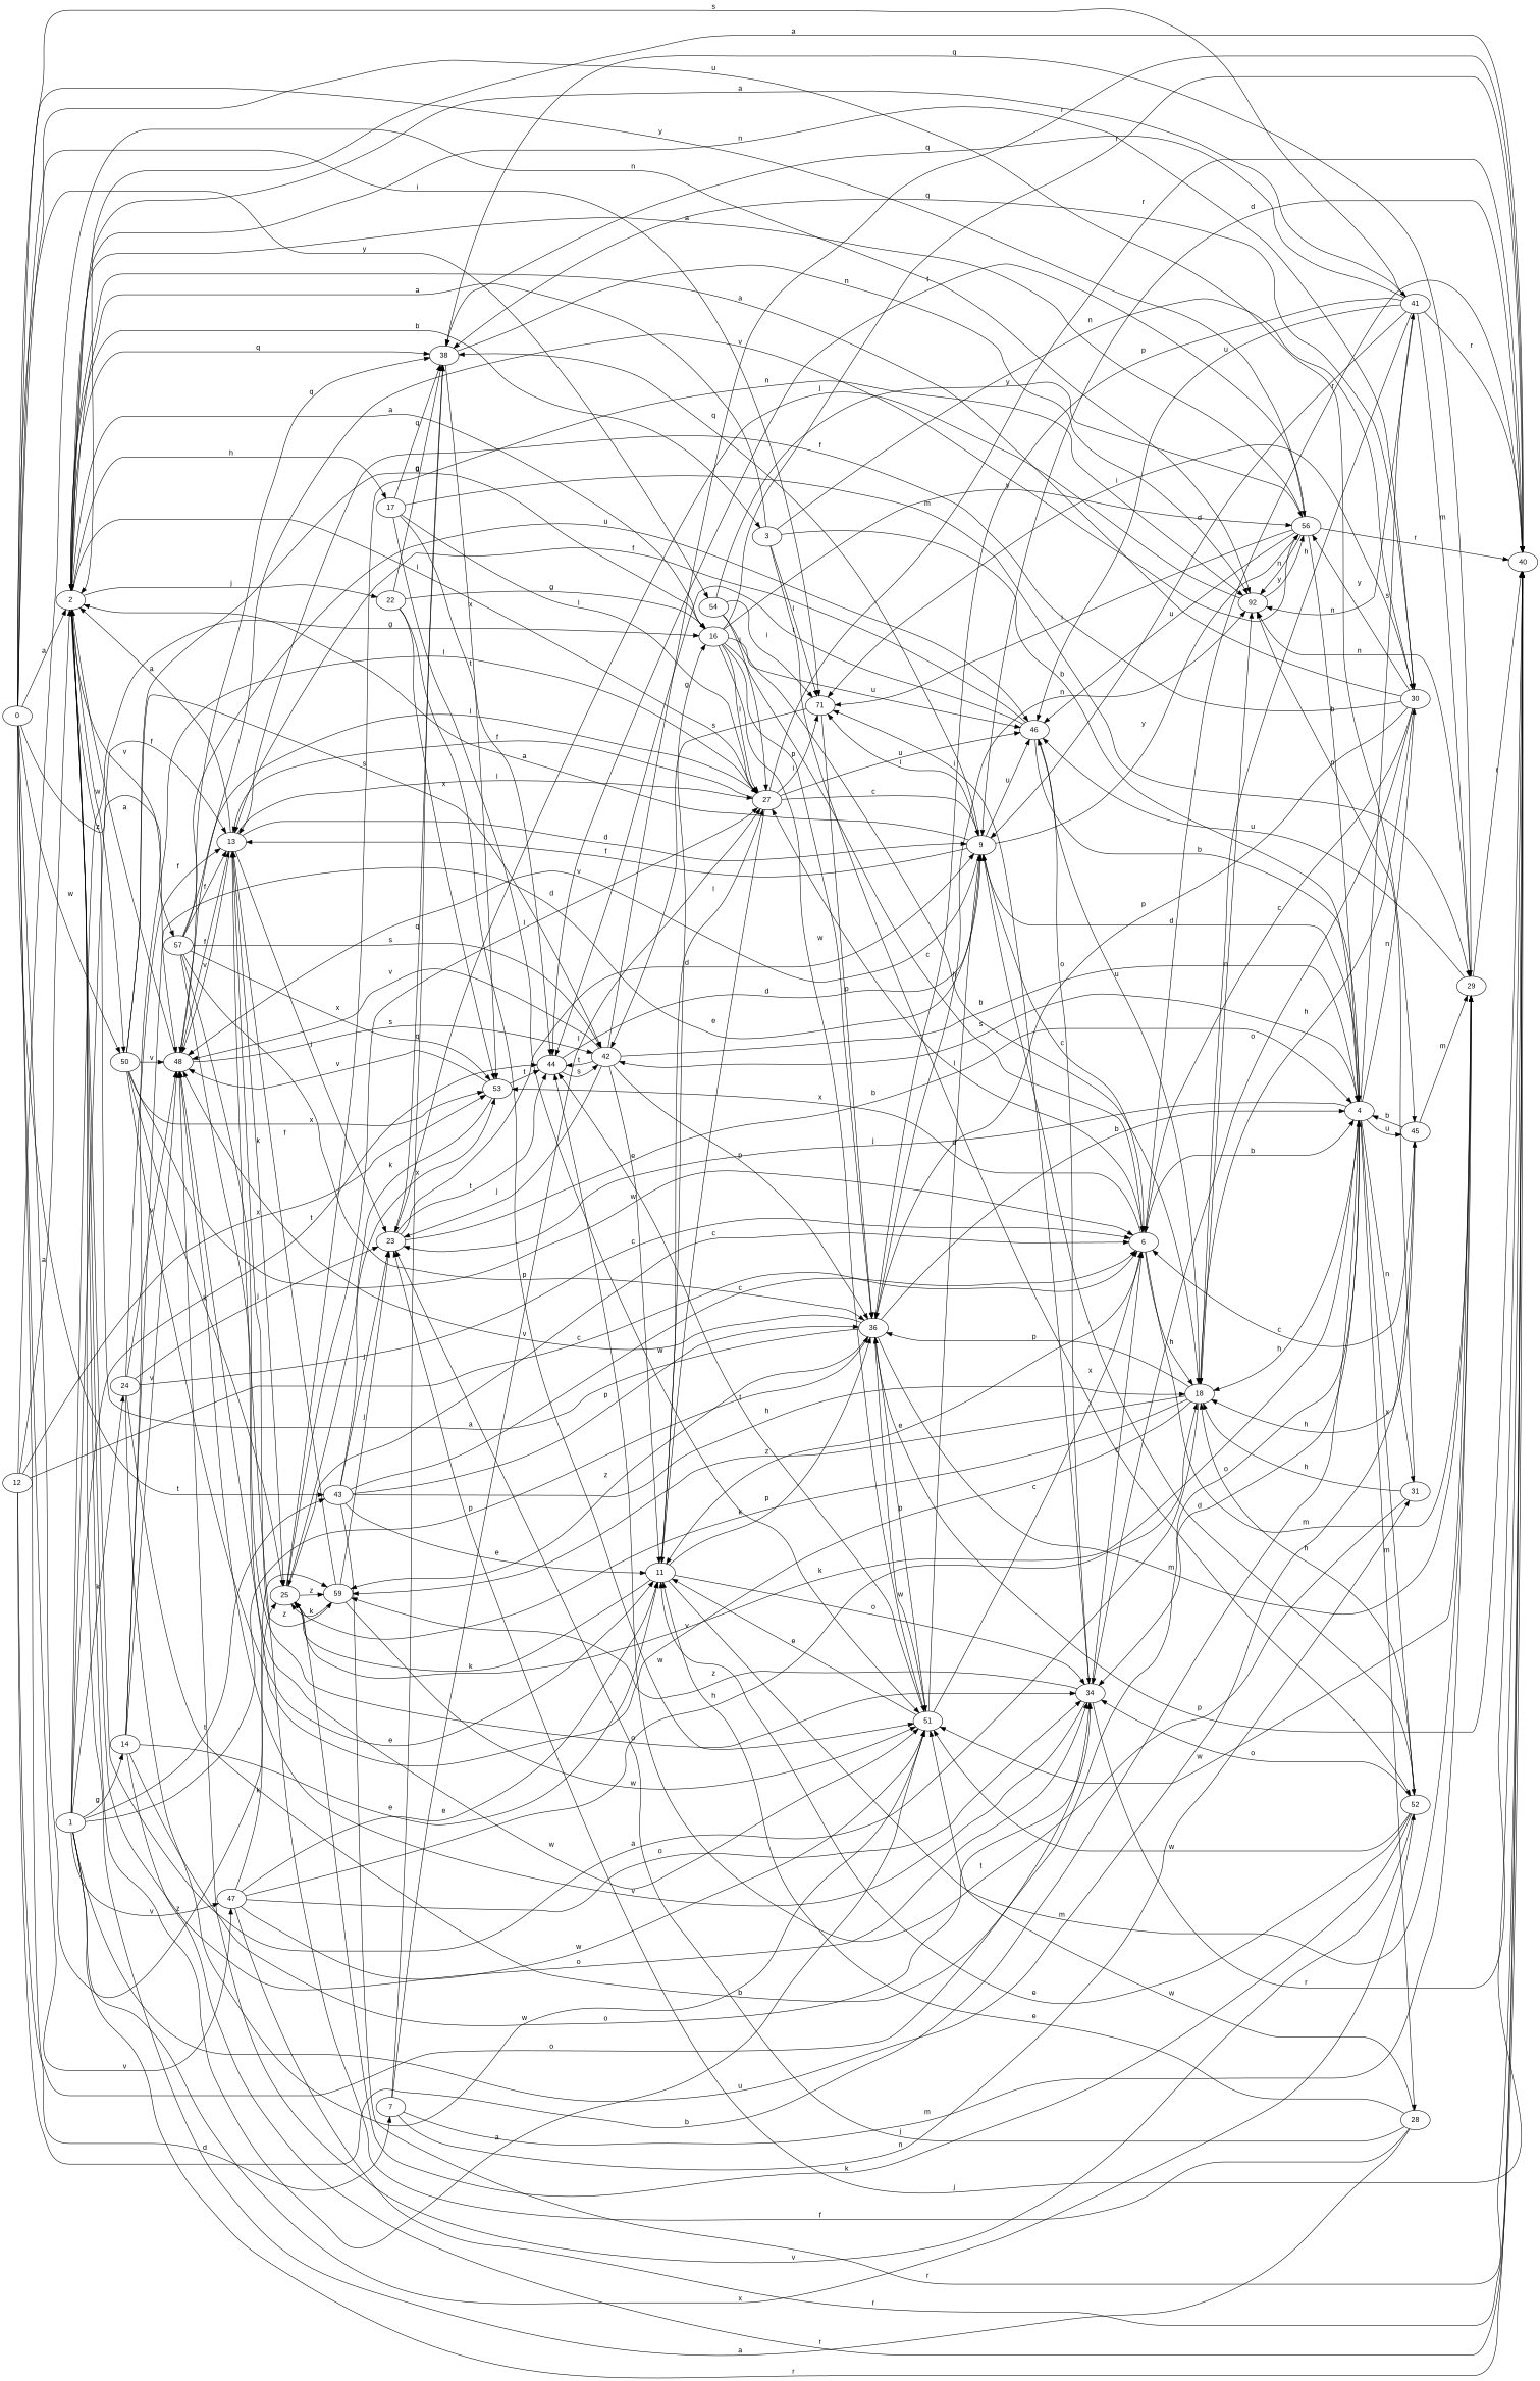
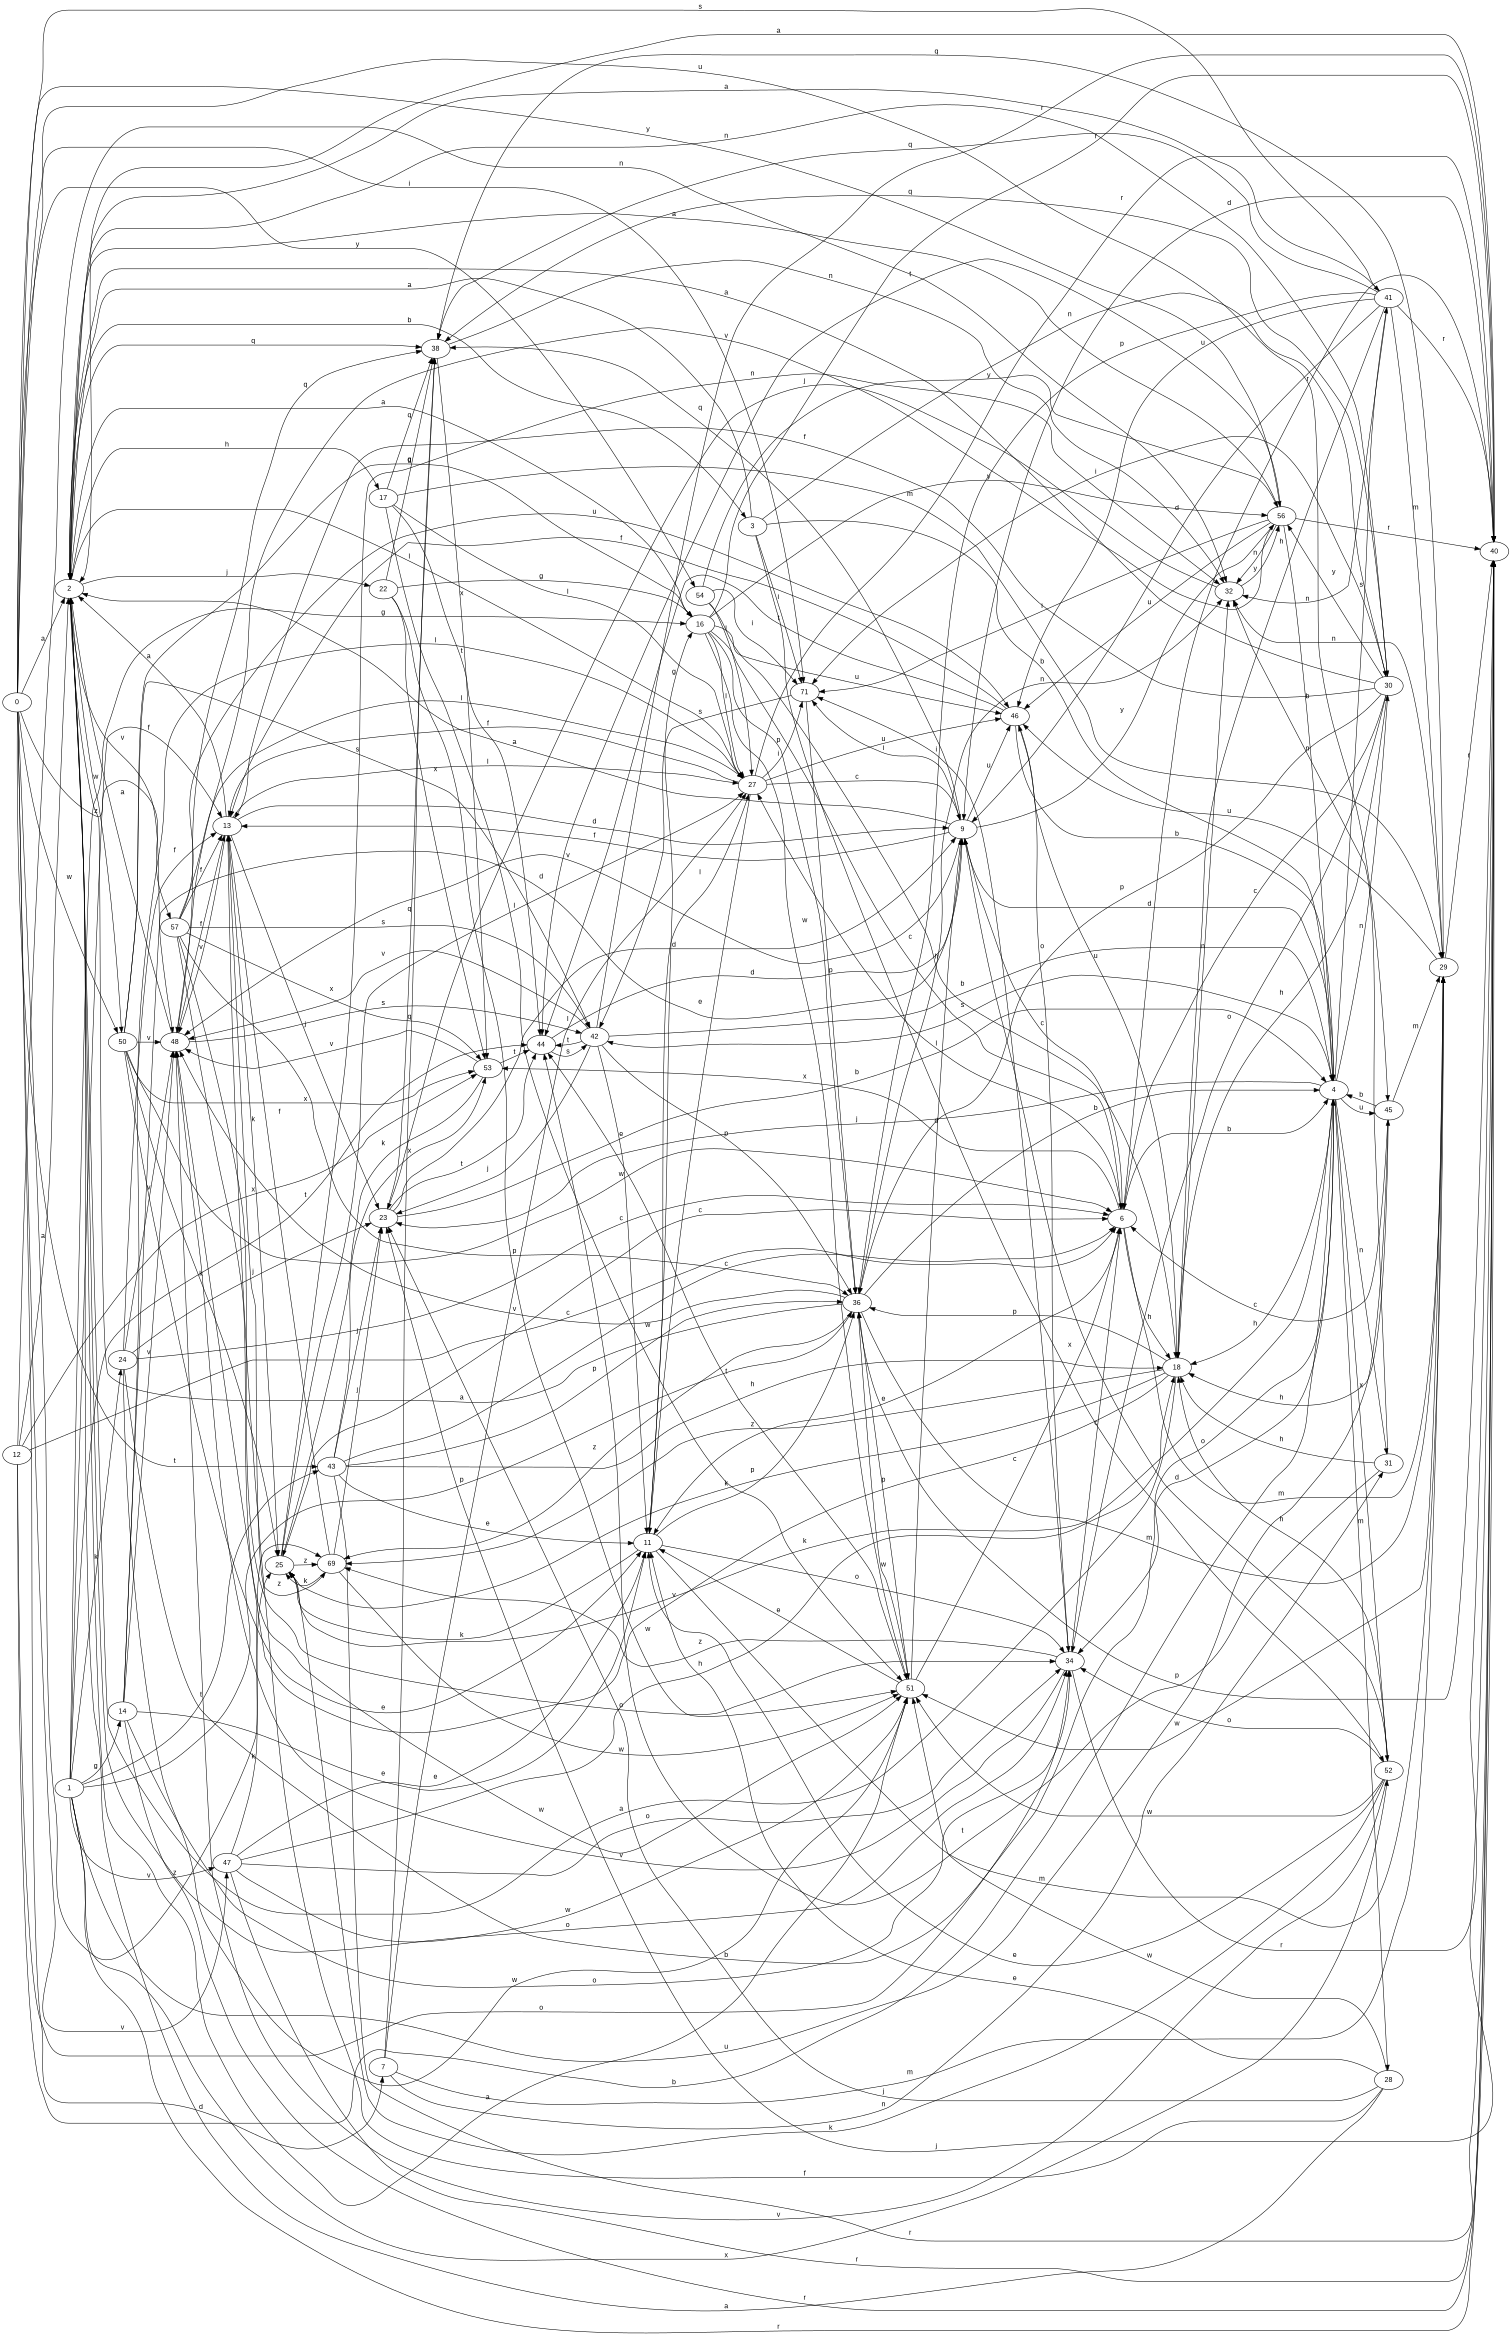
  strict digraph {
    fontname="Liberation Sans"
    rankdir=LR
    node [fontname="Liberation Sans"]
    edge [fontname="Liberation Sans"]
    0
    2
    7
    n4 [label=71]
    41
    43
    45
    47
    50
    54
    56
    57
-   59
+   59 [label=69]
    3
    17
    22
    27
    30
    34
    38
    48
    31
    29
    12
    4
    6
    53
-   32 [label=92]
+   32
    36
    42
    40
    9
    18
    46
    23
    11
    25
    51
    16
    44
    13
    1
    14
    24
    52
    28
    0 -> 2 [label=a]
    0 -> 7 [label=d]
    0 -> n4 [label=i]
    0 -> 41 [label=s]
    0 -> 43 [label=t]
    0 -> 45 [label=u]
    0 -> 47 [label=v]
    0 -> 50 [label=w]
    0 -> 54 [label=y]
    0 -> 56 [label=y]
    0 -> 57 [label=z]
    0 -> 59 [label=z]
    2 -> 50 [label=w]
    2 -> 3 [label=b]
    2 -> 17 [label=h]
    2 -> 22 [label=j]
    2 -> 27 [label=l]
    2 -> 30 [label=n]
    2 -> 34 [label=o]
    2 -> 38 [label=q]
    2 -> 48 [label=v]
    7 -> 27 [label=l]
    7 -> 38 [label=q]
    7 -> 31 [label=n]
    7 -> 29 [label=m]
    n4 -> 36 [label=p]
    n4 -> 42 [label=s]
    41 -> 2 [label=a]
    41 -> 38 [label=q]
    41 -> 29 [label=m]
    41 -> 32 [label=n]
    41 -> 36 [label=p]
    41 -> 40 [label=r]
    41 -> 9 [label=d]
    41 -> 18 [label=h]
    41 -> 46 [label=u]
    43 -> 6 [label=c]
    43 -> 53 [label=x]
    43 -> 36 [label=p]
    43 -> 40 [label=r]
    43 -> 18 [label=h]
    43 -> 23 [label=j]
    43 -> 11 [label=e]
    45 -> 29 [label=m]
    45 -> 4 [label=b]
    45 -> 6 [label=c]
    45 -> 18 [label=h]
    47 -> 34 [label=o]
    47 -> 40 [label=r]
    47 -> 18 [label=h]
    47 -> 11 [label=e]
    47 -> 25 [label=k]
    47 -> 51 [label=w]
    50 -> 48 [label=v]
    50 -> 6 [label=w]
    50 -> 53 [label=x]
    50 -> 42 [label=s]
    50 -> 11 [label=e]
    50 -> 25 [label=k]
    50 -> 16 [label=g]
    54 -> n4 [label=i]
    54 -> 56 [label=y]
    54 -> 27 [label=l]
    54 -> 18 [label=h]
    56 -> 2 [label=a]
    56 -> n4 [label=i]
    56 -> 48 [label=v]
    56 -> 4 [label=b]
    56 -> 32 [label=n]
    56 -> 40 [label=r]
    56 -> 46 [label=u]
    56 -> 44 [label=t]
    57 -> 27 [label=l]
    57 -> 34 [label=o]
    57 -> 53 [label=x]
    57 -> 36 [label=p]
    57 -> 42 [label=s]
    57 -> 46 [label=u]
    57 -> 51 [label=w]
    57 -> 13 [label=f]
    59 -> 23 [label=j]
    59 -> 25 [label=k]
    59 -> 51 [label=w]
    59 -> 13 [label=f]
    3 -> 2 [label=a]
    3 -> n4 [label=i]
    3 -> 30 [label=n]
    3 -> 4 [label=b]
    3 -> 52 [label=x]
    17 -> 27 [label=l]
    17 -> 38 [label=q]
    17 -> 29 [label=m]
    17 -> 51 [label=w]
    17 -> 44 [label=t]
    22 -> 38 [label=q]
    22 -> 53 [label=x]
    22 -> 51 [label=w]
    22 -> 16 [label=g]
    27 -> n4 [label=i]
    27 -> 40 [label=r]
    27 -> 9 [label=c]
    27 -> 46 [label=u]
    27 -> 11 [label=e]
    27 -> 13 [label=f]
    30 -> 2 [label=a]
    30 -> n4 [label=i]
    30 -> 56 [label=y]
    30 -> 34 [label=o]
    30 -> 38 [label=q]
    30 -> 6 [label=c]
    30 -> 36 [label=p]
    30 -> 18 [label=h]
    30 -> 13 [label=f]
    34 -> n4 [label=i]
    34 -> 59 [label=z]
    34 -> 48 [label=v]
    34 -> 6 [label=c]
    34 -> 40 [label=r]
    38 -> 53 [label=x]
    38 -> 32 [label=n]
    48 -> 2 [label=a]
    48 -> 38 [label=q]
    48 -> 42 [label=s]
    48 -> 13 [label=f]
    31 -> 32 [label=n]
    31 -> 18 [label=h]
    31 -> 44 [label=t]
    29 -> 38 [label=q]
    29 -> 32 [label=n]
    29 -> 40 [label=r]
    29 -> 46 [label=u]
    29 -> 51 [label=w]
    12 -> 2 [label=a]
    12 -> 34 [label=o]
    12 -> 4 [label=b]
    12 -> 6 [label=c]
    12 -> 53 [label=x]
    12 -> 32 [label=n]
    4 -> 41 [label=s]
    4 -> 45 [label=u]
    4 -> 30 [label=n]
    4 -> 34 [label=o]
    4 -> 31 [label=n]
    4 -> 42 [label=s]
    4 -> 9 [label=d]
    4 -> 18 [label=h]
    4 -> 23 [label=j]
    4 -> 25 [label=k]
    4 -> 52 [label=x]
    4 -> 28 [label=m]
    6 -> 27 [label=l]
    6 -> 29 [label=m]
    6 -> 4 [label=b]
    6 -> 53 [label=x]
    6 -> 40 [label=r]
    6 -> 18 [label=h]
    6 -> 11 [label=e]
    53 -> 48 [label=v]
    53 -> 25 [label=k]
    53 -> 44 [label=t]
    32 -> 56 [label=y]
    32 -> 23 [label=j]
    36 -> 2 [label=a]
    36 -> 59 [label=z]
    36 -> 48 [label=v]
    36 -> 29 [label=m]
    36 -> 4 [label=b]
    36 -> 32 [label=n]
    36 -> 51 [label=w]
    42 -> 48 [label=v]
    42 -> 4 [label=b]
    42 -> 36 [label=p]
    42 -> 40 [label=r]
    42 -> 23 [label=j]
    42 -> 11 [label=e]
    42 -> 44 [label=t]
    40 -> 2 [label=a]
    40 -> 36 [label=p]
    40 -> 9 [label=d]
    40 -> 23 [label=j]
    9 -> 2 [label=a]
    9 -> n4 [label=i]
    9 -> 56 [label=y]
    9 -> 38 [label=q]
    9 -> 48 [label=v]
    9 -> 6 [label=c]
    9 -> 46 [label=u]
    9 -> 13 [label=f]
    18 -> 2 [label=a]
    18 -> 59 [label=z]
    18 -> 48 [label=v]
    18 -> 32 [label=n]
    18 -> 36 [label=p]
    18 -> 46 [label=u]
    18 -> 25 [label=k]
    46 -> 34 [label=o]
    46 -> 4 [label=b]
    46 -> 44 [label=t]
    46 -> 13 [label=f]
    23 -> 38 [label=q]
    23 -> 4 [label=b]
    23 -> 9 [label=d]
    23 -> 44 [label=t]
    11 -> 27 [label=l]
    11 -> 34 [label=o]
    11 -> 29 [label=m]
    11 -> 36 [label=p]
    11 -> 25 [label=k]
    11 -> 16 [label=g]
    25 -> 59 [label=z]
    25 -> 27 [label=l]
    25 -> 6 [label=c]
    25 -> 32 [label=n]
    51 -> 2 [label=a]
    51 -> 6 [label=c]
    51 -> 36 [label=p]
    51 -> 9 [label=d]
    51 -> 11 [label=e]
    51 -> 44 [label=t]
    16 -> 2 [label=a]
    16 -> 56 [label=y]
    16 -> 27 [label=l]
    16 -> 6 [label=c]
    16 -> 36 [label=p]
    16 -> 40 [label=r]
    16 -> 46 [label=u]
    16 -> 51 [label=w]
    44 -> 42 [label=s]
    44 -> 9 [label=d]
    13 -> 2 [label=a]
    13 -> 59 [label=z]
    13 -> 27 [label=l]
    13 -> 48 [label=v]
    13 -> 9 [label=d]
    13 -> 23 [label=j]
    13 -> 25 [label=k]
    1 -> 43 [label=t]
    1 -> 45 [label=u]
    1 -> 47 [label=v]
    1 -> 36 [label=p]
    1 -> 40 [label=r]
    1 -> 16 [label=g]
    1 -> 44 [label=t]
    1 -> 13 [label=f]
    1 -> 14 [label=g]
    1 -> 24 [label=k]
    1 -> 52 [label=x]
    14 -> 27 [label=l]
    14 -> 34 [label=o]
    14 -> 48 [label=v]
    14 -> 40 [label=r]
    14 -> 9 [label=d]
    14 -> 11 [label=e]
    24 -> 48 [label=v]
    24 -> 4 [label=b]
    24 -> 6 [label=c]
    24 -> 23 [label=j]
    24 -> 51 [label=w]
    24 -> 13 [label=f]
    52 -> 34 [label=o]
    52 -> 48 [label=v]
    52 -> 9 [label=d]
    52 -> 18 [label=h]
    52 -> 11 [label=e]
    52 -> 25 [label=k]
    52 -> 51 [label=w]
    28 -> 2 [label=a]
    28 -> 23 [label=j]
    28 -> 11 [label=e]
    28 -> 51 [label=w]
    28 -> 13 [label=f]
  }
